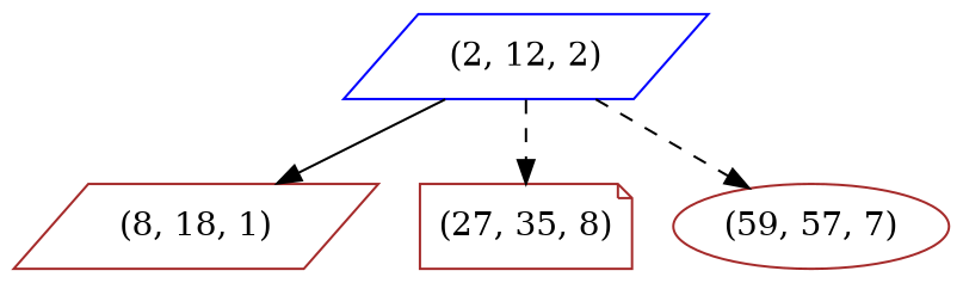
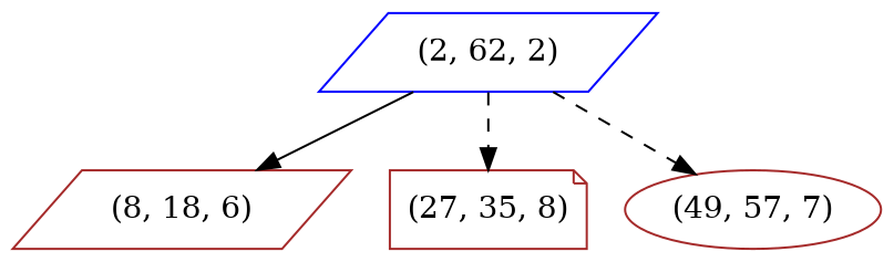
  digraph {
    node [color=brown shape=parallelogram]
    edge [style=dashed]
-   "(8, 18, 6)" [label="(8, 18, 1)"]
-   "(2, 62, 2)" [color=blue label="(2, 12, 2)"]
+   "(8, 18, 6)"
+   "(2, 62, 2)" [color=blue]
    "(27, 35, 8)" [shape=note]
-   "(49, 57, 7)" [shape=ellipse label="(59, 57, 7)"]
+   "(49, 57, 7)" [shape=ellipse]
    "(2, 62, 2)" -> "(8, 18, 6)" [style=solid]
    "(2, 62, 2)" -> "(27, 35, 8)"
    "(2, 62, 2)" -> "(49, 57, 7)"
  }
